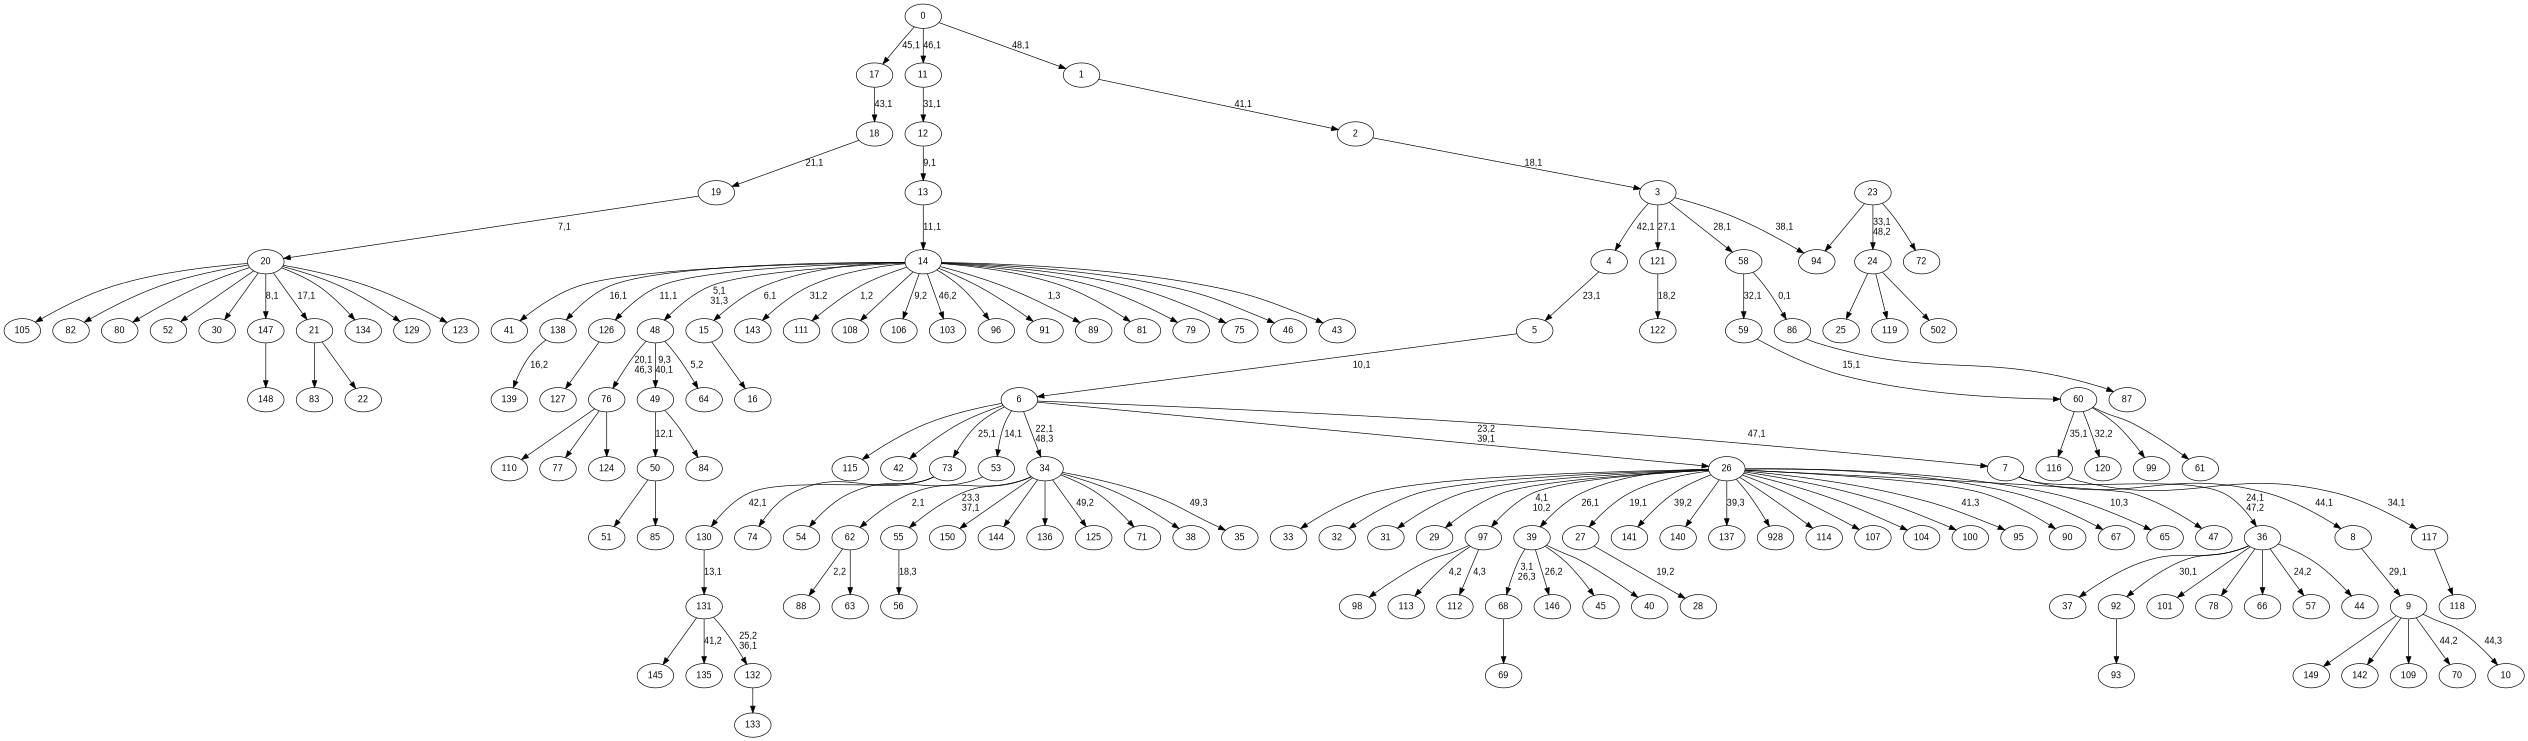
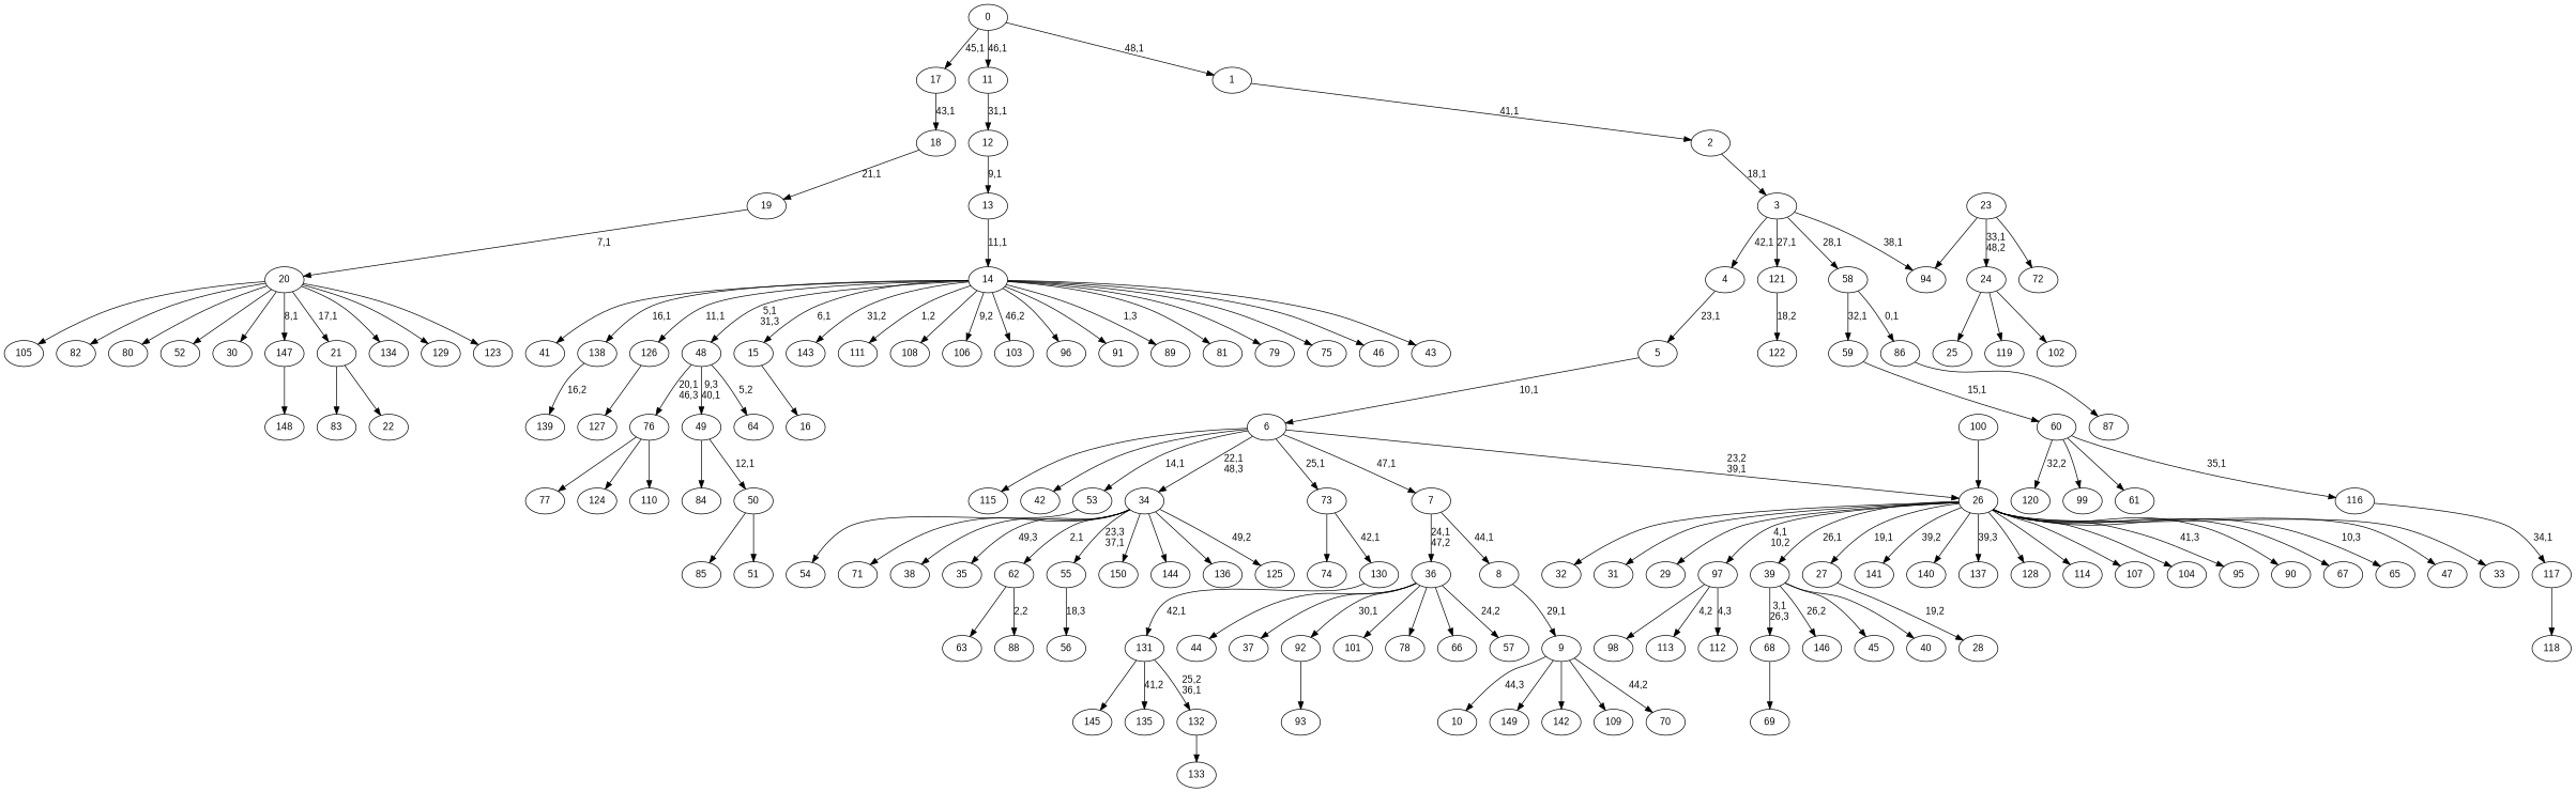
  digraph {
    fontname="Liberation Sans"
    node [fontname="Liberation Sans"]
    edge [fontname="Liberation Sans"]
    147
    148
    138
    139
    132
    133
    131
    145
    135
    130
    126
    127
    121
    122
    117
    118
    116
    97
    113
    112
    98
    92
    93
    86
    87
    76
    124
    110
    77
    73
    74
    68
    69
    62
    88
    63
    60
    120
    99
    61
    59
    58
    55
    56
    53
    54
    50
    85
    51
    49
    84
    48
    64
    39
    146
    45
    40
    36
    101
    78
    66
    57
    44
    37
    34
    150
    144
    136
    125
    71
    38
    35
    27
    28
    26
    141
    140
    137
-   128 [label=928]
+   128
    114
    107
    104
    100
    95
    90
    67
    65
    47
    33
    32
    31
    29
    24
    119
-   102 [label=502]
+   102
    25
    23
    94
    72
    21
    83
    22
    20
    134
    129
    123
    105
    82
    80
    52
    30
    19
    18
    17
    15
    16
    14
    143
    111
    108
    106
    103
    96
    91
    89
    81
    79
    75
    46
    43
    41
    13
    12
    11
    9
    149
    142
    109
    70
    10
    8
    7
    6
    115
    42
    5
    4
    3
    2
    1
    0
    147 -> 148
    138 -> 139 [label="16,2"]
    132 -> 133
    131 -> 132 [label="25,2\n36,1"]
    131 -> 145
    131 -> 135 [label="41,2"]
-   130 -> 131 [label="13,1"]
+   130 -> 131 [label="42,1"]
    126 -> 127
    121 -> 122 [label="18,2"]
    117 -> 118
    116 -> 117 [label="34,1"]
    97 -> 113 [label="4,2"]
    97 -> 112 [label="4,3"]
    97 -> 98
    92 -> 93
    86 -> 87
    76 -> 124
    76 -> 110
    76 -> 77
    73 -> 130 [label="42,1"]
    73 -> 74
    68 -> 69
    62 -> 88 [label="2,2"]
    62 -> 63
    60 -> 116 [label="35,1"]
    60 -> 120 [label="32,2"]
    60 -> 99
    60 -> 61
    59 -> 60 [label="15,1"]
    58 -> 86 [label="0,1"]
    58 -> 59 [label="32,1"]
    55 -> 56 [label="18,3"]
    53 -> 54
    50 -> 85
    50 -> 51
    49 -> 50 [label="12,1"]
    49 -> 84
    48 -> 76 [label="20,1\n46,3"]
    48 -> 49 [label="9,3\n40,1"]
    48 -> 64 [label="5,2"]
    39 -> 68 [label="3,1\n26,3"]
    39 -> 146 [label="26,2"]
    39 -> 45
    39 -> 40
    36 -> 92 [label="30,1"]
    36 -> 101
    36 -> 78
    36 -> 66
    36 -> 57 [label="24,2"]
    36 -> 44
    36 -> 37
    34 -> 62 [label="2,1"]
    34 -> 55 [label="23,3\n37,1"]
    34 -> 150
    34 -> 144
    34 -> 136
    34 -> 125 [label="49,2"]
    34 -> 71
    34 -> 38
    34 -> 35 [label="49,3"]
    27 -> 28 [label="19,2"]
    26 -> 97 [label="4,1\n10,2"]
    26 -> 39 [label="26,1"]
    26 -> 27 [label="19,1"]
    26 -> 141 [label="39,2"]
    26 -> 140
    26 -> 137 [label="39,3"]
    26 -> 128
    26 -> 114
    26 -> 107
    26 -> 104
-   26 -> 100
+   100 -> 26
    26 -> 95 [label="41,3"]
    26 -> 90
    26 -> 67
    26 -> 65 [label="10,3"]
    26 -> 47
    26 -> 33
    26 -> 32
    26 -> 31
    26 -> 29
    24 -> 119
    24 -> 102
    24 -> 25
    23 -> 24 [label="33,1\n48,2"]
    23 -> 94
    23 -> 72
    21 -> 83
    21 -> 22
    20 -> 147 [label="8,1"]
    20 -> 21 [label="17,1"]
    20 -> 134
    20 -> 129
    20 -> 123
    20 -> 105
    20 -> 82
    20 -> 80
    20 -> 52
    20 -> 30
    19 -> 20 [label="7,1"]
    18 -> 19 [label="21,1"]
    17 -> 18 [label="43,1"]
    15 -> 16
    14 -> 138 [label="16,1"]
    14 -> 126 [label="11,1"]
    14 -> 48 [label="5,1\n31,3"]
    14 -> 15 [label="6,1"]
    14 -> 143 [label="31,2"]
    14 -> 111 [label="1,2"]
    14 -> 108
    14 -> 106 [label="9,2"]
    14 -> 103 [label="46,2"]
    14 -> 96
    14 -> 91
    14 -> 89 [label="1,3"]
    14 -> 81
    14 -> 79
    14 -> 75
    14 -> 46
    14 -> 43
    14 -> 41
    13 -> 14 [label="11,1"]
    12 -> 13 [label="9,1"]
    11 -> 12 [label="31,1"]
    9 -> 149
    9 -> 142
    9 -> 109
    9 -> 70 [label="44,2"]
    9 -> 10 [label="44,3"]
    8 -> 9 [label="29,1"]
    7 -> 36 [label="24,1\n47,2"]
    7 -> 8 [label="44,1"]
    6 -> 73 [label="25,1"]
    6 -> 53 [label="14,1"]
    6 -> 34 [label="22,1\n48,3"]
    6 -> 26 [label="23,2\n39,1"]
    6 -> 7 [label="47,1"]
    6 -> 115
    6 -> 42
    5 -> 6 [label="10,1"]
    4 -> 5 [label="23,1"]
    3 -> 121 [label="27,1"]
    3 -> 58 [label="28,1"]
    3 -> 94 [label="38,1"]
    3 -> 4 [label="42,1"]
    2 -> 3 [label="18,1"]
    1 -> 2 [label="41,1"]
    0 -> 17 [label="45,1"]
    0 -> 11 [label="46,1"]
    0 -> 1 [label="48,1"]
  }
